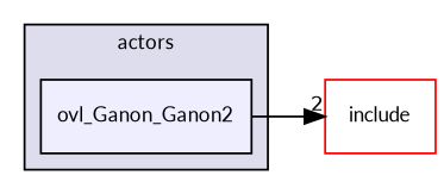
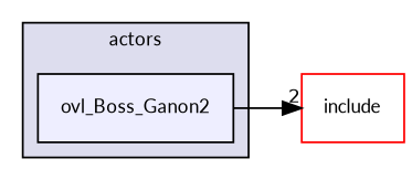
  digraph {
    compound=true
    rankdir=LR
    fontname=Lato
    node [fontname=Lato fontsize=10 shape=box style=filled]
-   n1 [fillcolor="#eeeeff" label=ovl_Ganon_Ganon2 pencolor=black]
+   n1 [fillcolor="#eeeeff" label=ovl_Boss_Ganon2 pencolor=black]
    n2 [color=red fillcolor=white label=include]
    subgraph cluster_1 {
      bgcolor="#ddddee"
      fontsize=10
      label=actors
      pencolor=black
      n1
    }
    n1 -> n2 [headlabel=2 labeldistance=1.5 labelfontname=Helvetica labelfontsize=10 fontname=Lato]
  }
